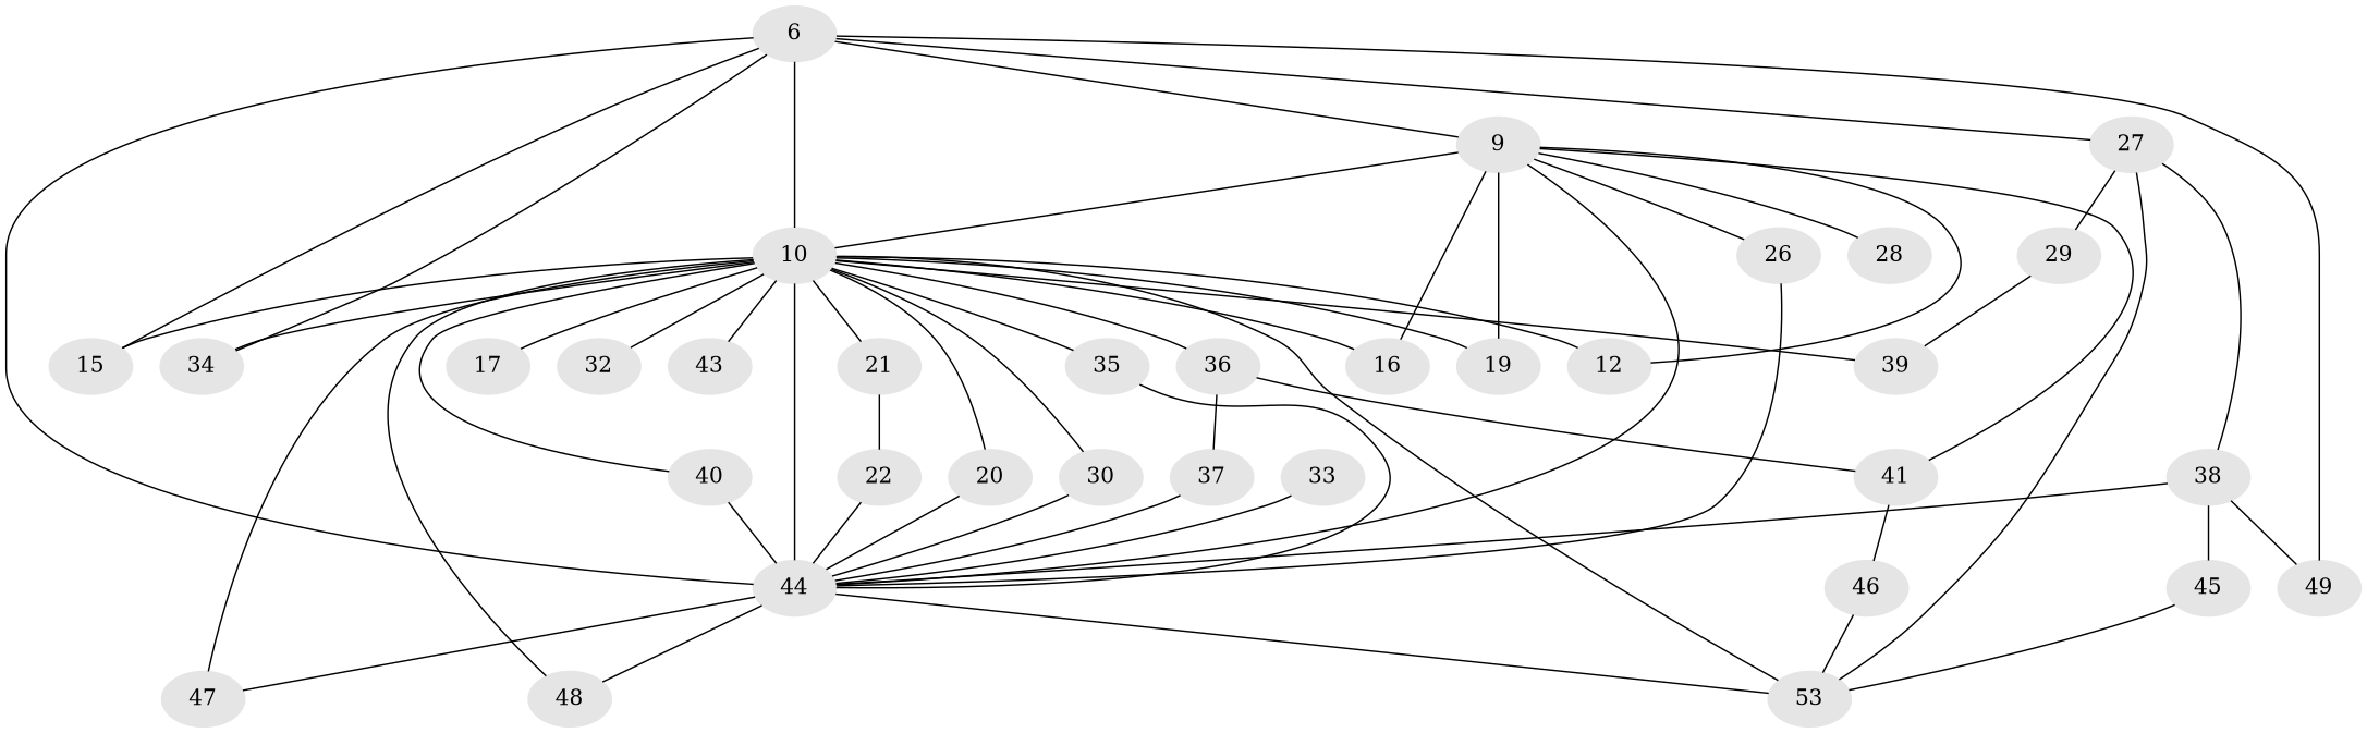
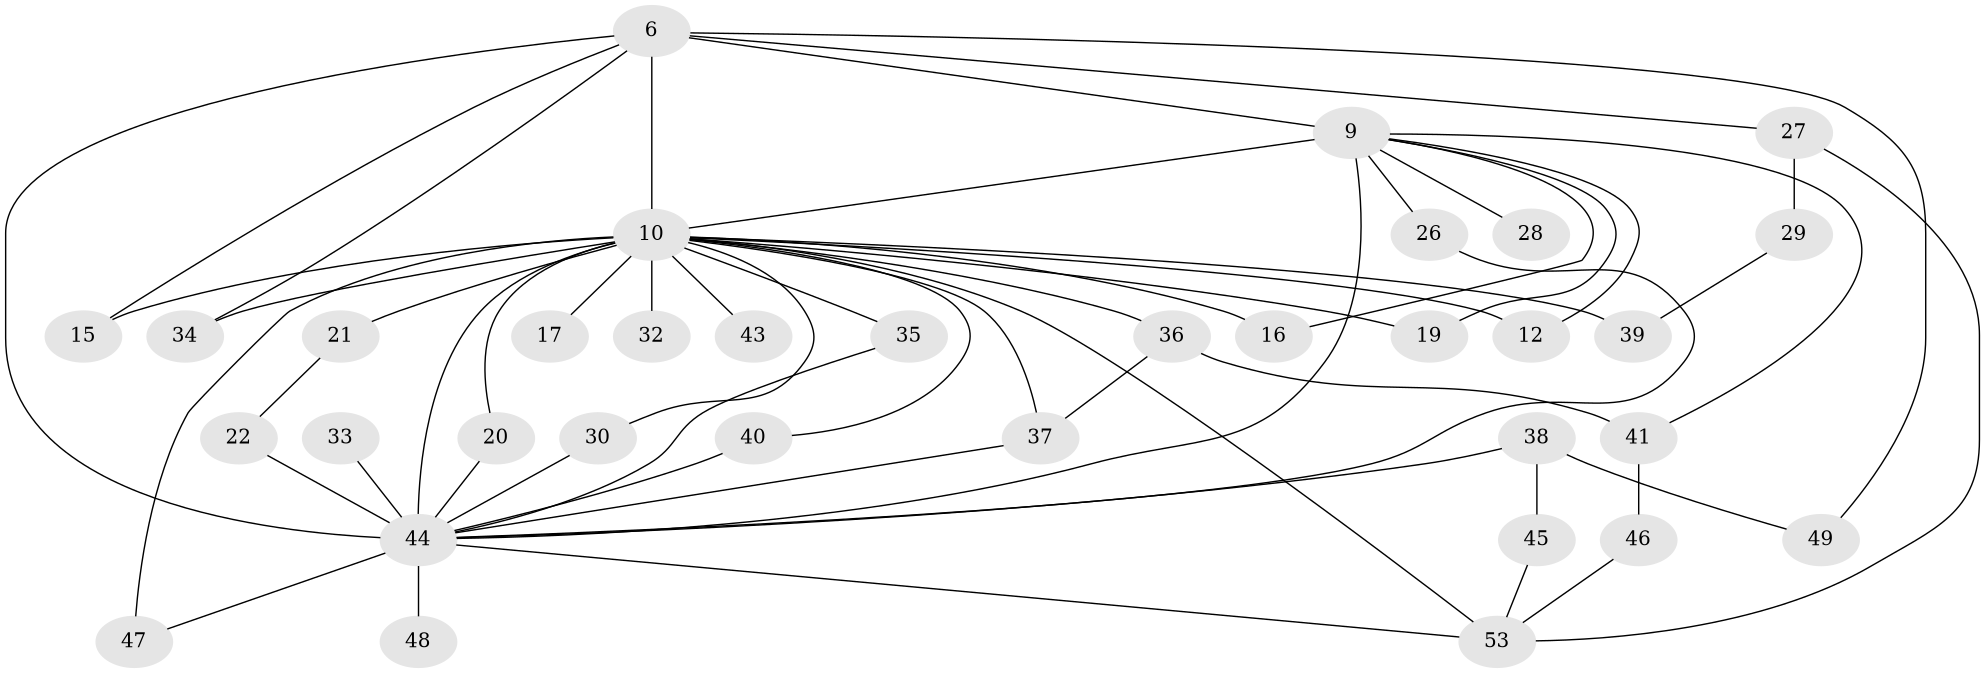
  graph {
    node [color=gray90 style=filled]
    6 [super="+3"]
    9 [super="+5"]
    10 [super="+7+4"]
    15
    27 [super="+25"]
    34
    44 [super="+13+31+8"]
    49
    12
    16
    19
    26
    28
    41
    17
    20
    21
    30
    32
    35 [super="+24"]
    36
    39 [super="+23"]
    40 [super="+18"]
    43
    47
    48
    n27 [label=53 super="+14"]
    29
    38 [super="+11"]
    46
    22
    37
    45
    33
    6 -- 9 [weight=4]
    6 -- 10 [weight=6]
    6 -- 15
    6 -- 27
    6 -- 34
    6 -- 44 [weight=7]
    6 -- 49
    9 -- 10 [weight=6]
    9 -- 44 [weight=6]
    9 -- 12
    9 -- 16
    9 -- 19
    9 -- 26
    9 -- 28 [weight=2]
    9 -- 41
    10 -- 15
    10 -- 34
    10 -- 44 [weight=11]
    10 -- 12
    10 -- 16
    10 -- 19
    10 -- 17 [weight=2]
    10 -- 20
    10 -- 21 [weight=2]
    10 -- 30
    10 -- 32 [weight=2]
    10 -- 35 [weight=2]
    10 -- 36 [weight=2]
    10 -- 39 [weight=2]
    10 -- 40
    10 -- 43 [weight=2]
    10 -- 47
-   10 -- 48
+   10 -- 37
    10 -- n27 [weight=2]
    27 -- n27
    27 -- 29
-   27 -- 38
    44 -- 47
    44 -- 48
    44 -- n27
    26 -- 44
    41 -- 46
    20 -- 44
    21 -- 22
    30 -- 44
    35 -- 44
    36 -- 41
    36 -- 37
    40 -- 44 [weight=2]
    29 -- 39
    38 -- 44 [weight=3]
    38 -- 49
    38 -- 45
    46 -- n27
    22 -- 44
    37 -- 44
    45 -- n27
    33 -- 44 [weight=2]
  }
